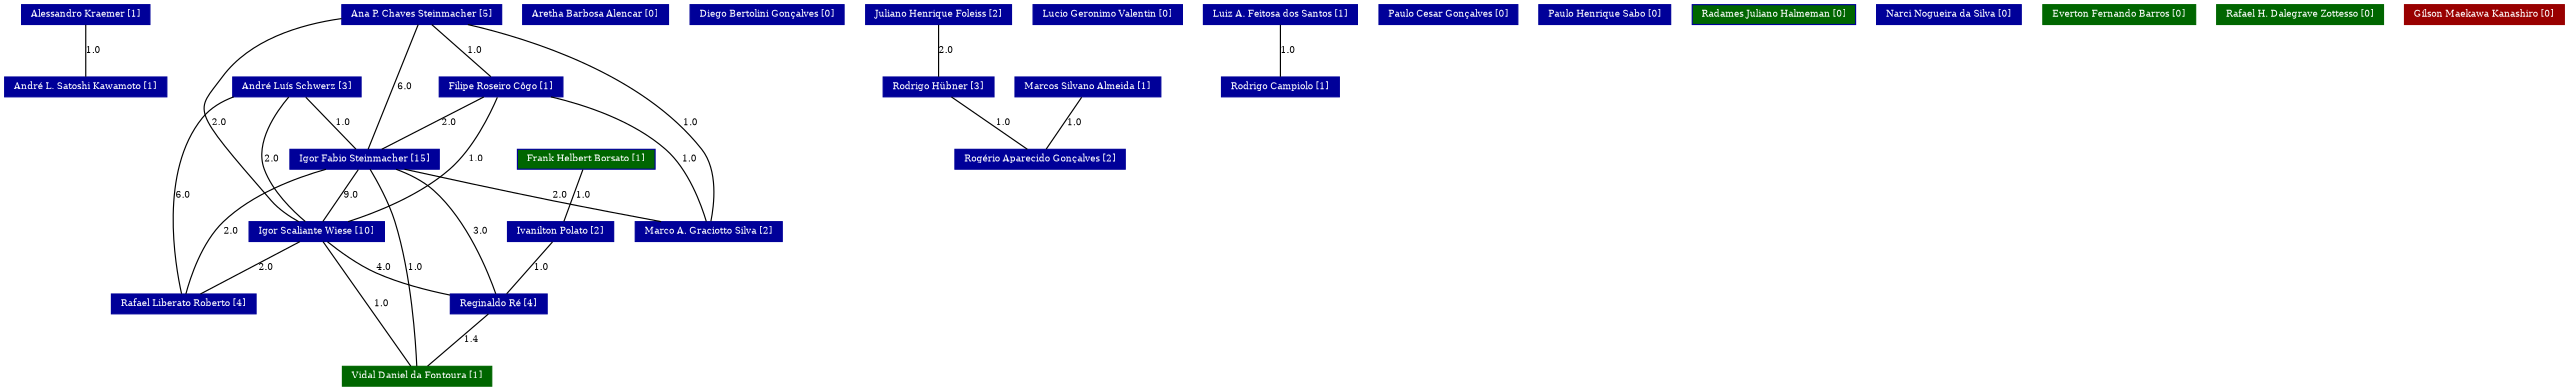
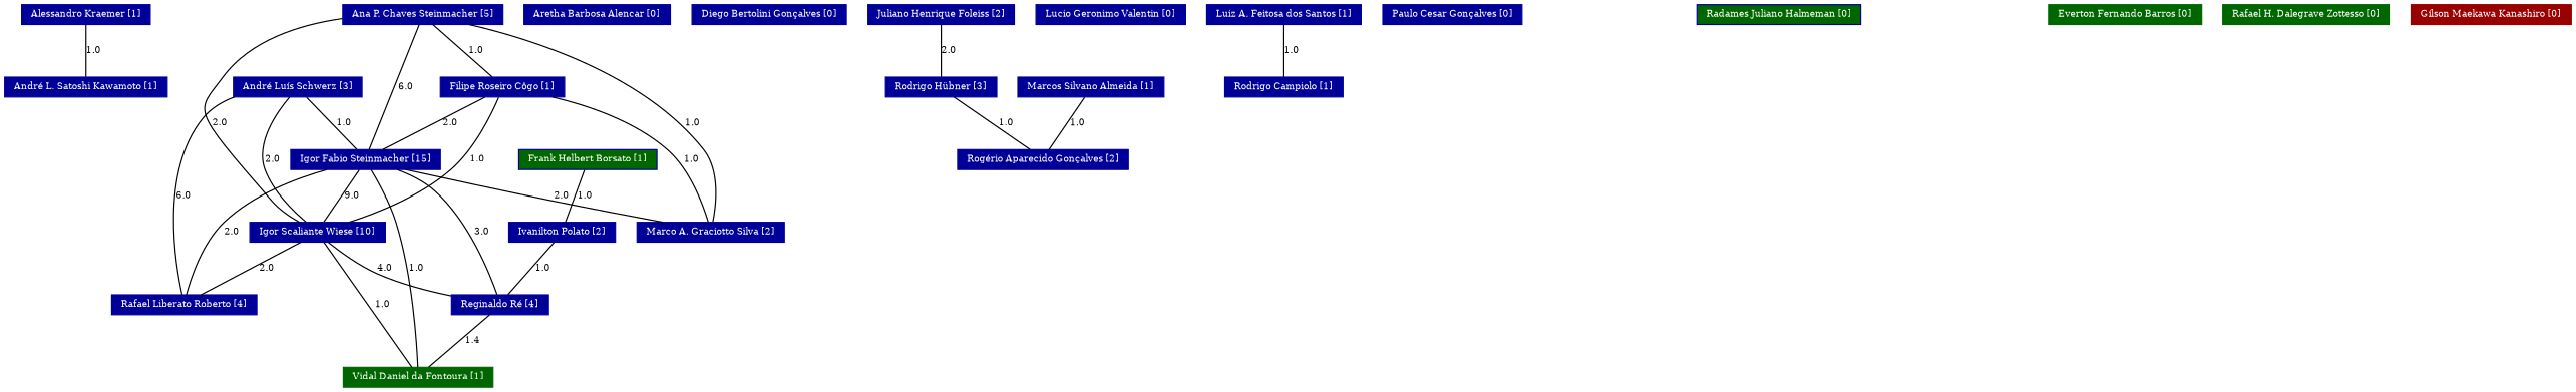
  strict graph {
    node [color="#000099" fontcolor="#FFFFFF" fontsize=8 shape=rectangle style=filled]
    edge [fontsize=8]
    n1 [height=0.23611 label="Alessandro Kraemer [1]" width=1.3333]
    n2 [height=0.23611 label="André L. Satoshi Kawamoto [1]" width=1.6944]
    n3 [height=0.23611 label="Ana P. Chaves Steinmacher [5]" width=1.6528]
    n4 [height=0.23611 label="Filipe Roseiro Côgo [1]" width=1.2917]
    n5 [height=0.23611 label="Igor Fabio Steinmacher [15]" width=1.5139]
    n6 [height=0.23611 label="Igor Scaliante Wiese [10]" width=1.4028]
    n7 [height=0.23611 label="Marco A. Graciotto Silva [2]" width=1.5556]
    n8 [height=0.23611 label="Rafael Liberato Roberto [4]" width=1.5]
    n9 [height=0.23611 label="Reginaldo Ré [4]" width=1]
    n10 [color="#006600" height=0.23611 label="Vidal Daniel da Fontoura [1]" width=1.5417]
    n11 [height=0.23611 label="André Luís Schwerz [3]" width=1.3333]
    n12 [height=0.23611 label="Aretha Barbosa Alencar [0]" width=1.5]
    n13 [height=0.23611 label="Diego Bertolini Gonçalves [0]" width=1.5972]
    n14 [fillcolor="#006600" height=0.23611 label="Frank Helbert Borsato [1]" width=1.4028]
    n15 [height=0.23611 label="Ivanilton Polato [2]" width=1.1111]
    n16 [height=0.23611 label="Juliano Henrique Foleiss [2]" width=1.5]
    n17 [height=0.23611 label="Rodrigo Hübner [3]" width=1.1111]
    n18 [height=0.23611 label="Rogério Aparecido Gonçalves [2]" width=1.75]
    n19 [height=0.23611 label="Lucio Geronimo Valentin [0]" width=1.5556]
    n20 [height=0.23611 label="Luiz A. Feitosa dos Santos [1]" width=1.6111]
    n21 [height=0.23611 label="Rodrigo Campiolo [1]" width=1.2083]
    n22 [height=0.23611 label="Marcos Silvano Almeida [1]" width=1.5139]
    n23 [height=0.23611 label="Paulo Cesar Gonçalves [0]" width=1.4444]
-   n24 [height=0.23611 label="Paulo Henrique Sabo [0]" width=1.3472]
    n25 [fillcolor="#006600" height=0.23611 label="Radames Juliano Halmeman [0]" width=1.6667]
-   n26 [height=0.23611 label="Narci Nogueira da Silva [0]" width=1.5]
    n27 [color="#006600" height=0.23611 label="Everton Fernando Barros [0]" width=1.5278]
    n28 [color="#006600" height=0.23611 label="Rafael H. Dalegrave Zottesso [0]" width=1.75]
    n29 [color="#990000" height=0.23611 label="Gílson Maekawa Kanashiro [0]" width=1.6528]
    n1 -- n2 [label=1.0]
    n3 -- n4 [label=1.0]
    n3 -- n5 [label=6.0]
    n3 -- n6 [label=2.0]
    n3 -- n7 [label=1.0]
    n4 -- n5 [label=2.0]
    n4 -- n6 [label=1.0]
    n4 -- n7 [label=1.0]
    n5 -- n6 [label=9.0]
    n5 -- n7 [label=2.0]
    n5 -- n8 [label=2.0]
    n5 -- n9 [label=3.0]
    n5 -- n10 [label=1.0]
    n6 -- n8 [label=2.0]
    n6 -- n9 [label=4.0]
    n6 -- n10 [label=1.0]
    n9 -- n10 [label=1.4]
    n11 -- n5 [label=1.0]
    n11 -- n6 [label=2.0]
    n11 -- n8 [label=6.0]
    n14 -- n15 [label=1.0]
    n15 -- n9 [label=1.0]
    n16 -- n17 [label=2.0]
    n17 -- n18 [label=1.0]
    n20 -- n21 [label=1.0]
    n22 -- n18 [label=1.0]
  }
